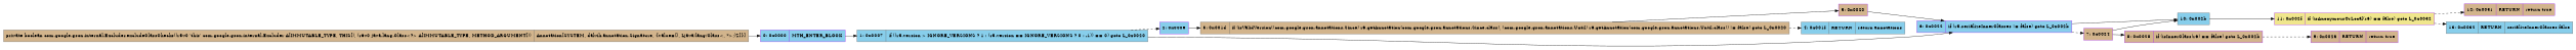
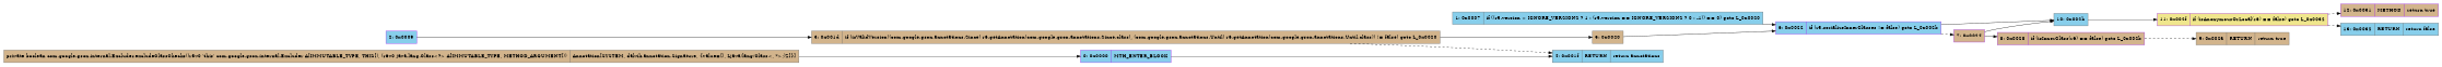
  digraph {
    rankdir=LR
    node [color=purple fillcolor=skyblue shape=record style=filled]
    n1 [label="{0\:\ 0x0000|MTH_ENTER_BLOCK\l}"]
    n2 [color=gray40 label="{1\:\ 0x0007|if ((r5.version \> IGNORE_VERSIONS ? 1 : (r5.version == IGNORE_VERSIONS ? 0 : \-1)) == 0) goto L_0x0020\l}"]
    n3 [label="{2\:\ 0x0009}"]
    n4 [label="{6\:\ 0x0022|if (r5.serializeInnerClasses != false) goto L_0x002b\l}"]
    n5 [color=gray40 fillcolor=tan label="{3\:\ 0x001d|if (isValidVersion((com.google.gson.annotations.Since) r6.getAnnotation(com.google.gson.annotations.Since.class), (com.google.gson.annotations.Until) r6.getAnnotation(com.google.gson.annotations.Until.class)) != false) goto L_0x0020\l}"]
-   n6 [fillcolor=tan label="{5\:\ 0x0020}"]
+   n6 [color=gray40 fillcolor=tan label="{5\:\ 0x0020}"]
    n7 [color=gray40 label="{4\:\ 0x001f|RETURN\l|return annotations\l}"]
    n8 [fillcolor=tan label="{7\:\ 0x0024}"]
    n9 [color=gray40 label="{10\:\ 0x002b}"]
    n10 [fillcolor=tan label="{8\:\ 0x0028|if (isInnerClass(r6) == false) goto L_0x002b\l}"]
    n11 [fillcolor=khaki label="{11\:\ 0x002f|if (isAnonymousOrLocal(r6) == false) goto L_0x0032\l}"]
-   n12 [fillcolor=tan label="{9\:\ 0x002a|RETURN\l|return true\l}"]
-   n13 [fillcolor=tan label="{12\:\ 0x0031|RETURN\l|return true\l}"]
-   n14 [color=gray40 label="{13\:\ 0x0032|RETURN\l|serializeInnerClasses false\l}"]
+   n12 [color=gray40 fillcolor=tan label="{9\:\ 0x002a|RETURN\l|return true\l}"]
+   n13 [fillcolor=tan label="{12\:\ 0x0031|METHOD\l|return true\l}"]
+   n14 [color=gray40 label="{13\:\ 0x0032|RETURN\l|return false\l}"]
    n15 [color=gray40 fillcolor=tan label="{private boolean com.google.gson.internal.Excluder.excludeClassChecks((r5v0 'this' com.google.gson.internal.Excluder A[IMMUTABLE_TYPE, THIS]), (r6v0 java.lang.Class\<?\> A[IMMUTABLE_TYPE, METHOD_ARGUMENT]))  | Annotation[SYSTEM, dalvik.annotation.Signature, \{value=[(, Ljava\/lang\/Class\<, *\>;)Z]\}]\l}"]
-   n1 -> n2
-   n2 -> n3 [style=dashed]
+   n1 -> n7
    n2 -> n4
    n3 -> n5
    n4 -> n8 [style=dashed]
    n4 -> n9
    n5 -> n6
    n5 -> n7 [style=dashed]
    n6 -> n4
    n8 -> n9
    n8 -> n10
    n9 -> n11
    n10 -> n12 [style=dashed]
    n11 -> n13 [style=dashed]
    n11 -> n14 [style=dashed]
    n15 -> n1
  }
